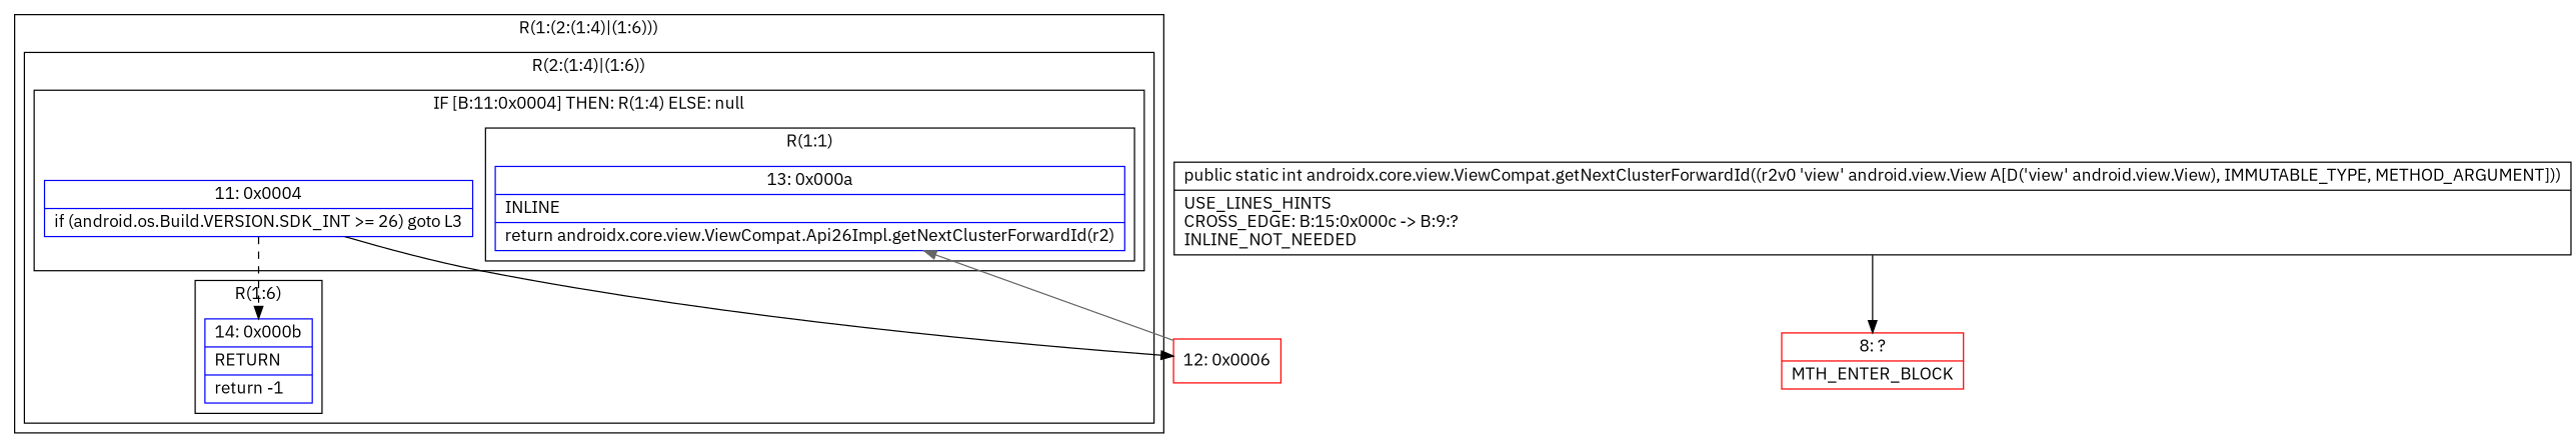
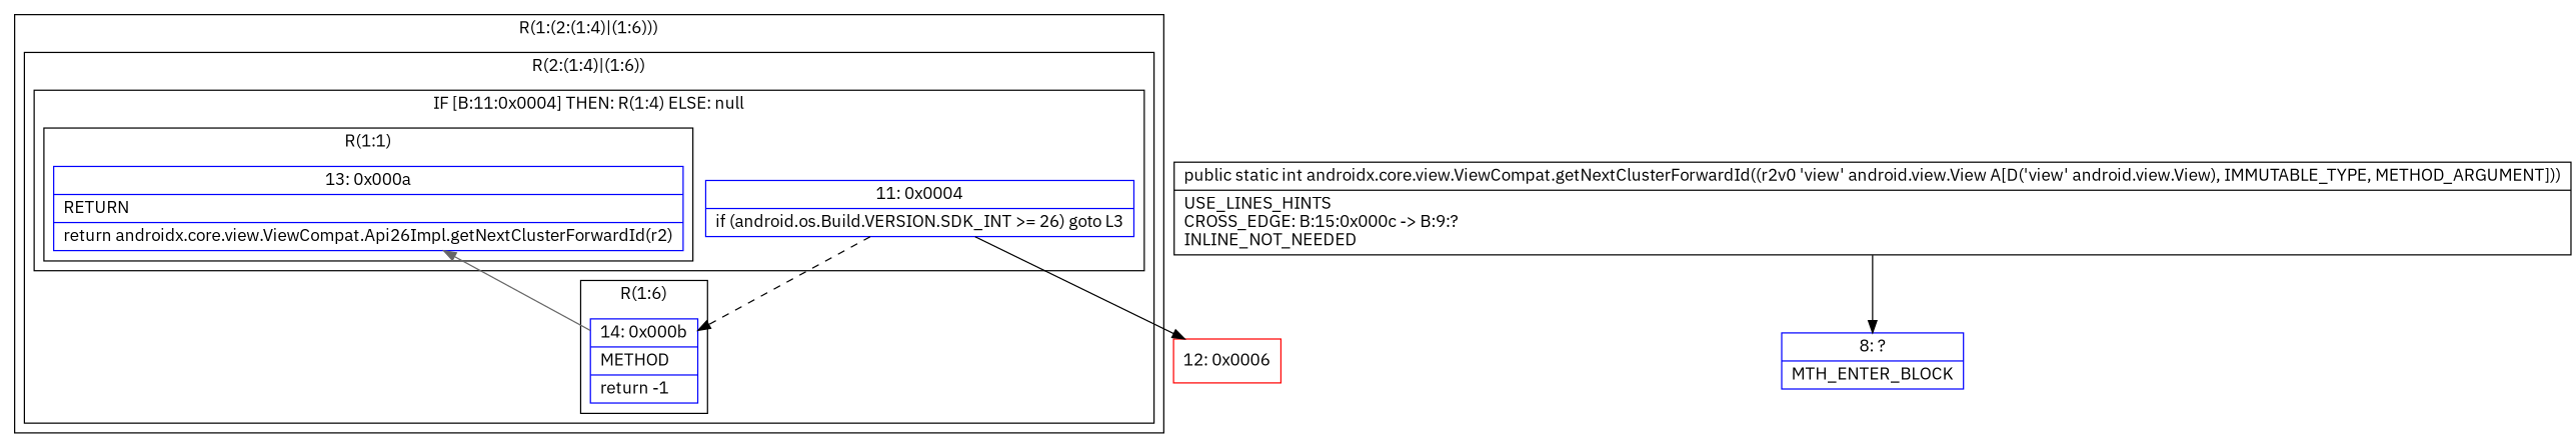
  digraph {
    fontname="IBM Plex Sans"
    node [color=blue fontname="IBM Plex Sans" shape=record]
    edge [color=black fontname="IBM Plex Sans"]
-   n1 [label="{13\:\ 0x000a|INLINE\l|return androidx.core.view.ViewCompat.Api26Impl.getNextClusterForwardId(r2)\l}"]
+   n1 [label="{13\:\ 0x000a|RETURN\l|return androidx.core.view.ViewCompat.Api26Impl.getNextClusterForwardId(r2)\l}"]
    n2 [label="{11\:\ 0x0004|if (android.os.Build.VERSION.SDK_INT \>= 26) goto L3\l}"]
-   n3 [label="{14\:\ 0x000b|RETURN\l|return \-1\l}"]
+   n3 [label="{14\:\ 0x000b|METHOD\l|return \-1\l}"]
    n4 [color=red label="{12\:\ 0x0006}"]
-   n5 [color=red label="{8\:\ ?|MTH_ENTER_BLOCK\l}"]
+   n5 [label="{8\:\ ?|MTH_ENTER_BLOCK\l}"]
    n6 [label="{public static int androidx.core.view.ViewCompat.getNextClusterForwardId((r2v0 'view' android.view.View A[D('view' android.view.View), IMMUTABLE_TYPE, METHOD_ARGUMENT]))  | USE_LINES_HINTS\lCROSS_EDGE: B:15:0x000c \-\> B:9:?\lINLINE_NOT_NEEDED\l}" color=""]
    subgraph cluster_1 {
      label="R(1:(2:(1:4)|(1:6)))"
      subgraph cluster_2 {
        label="R(2:(1:4)|(1:6))"
        subgraph cluster_3 {
          label="IF [B:11:0x0004] THEN: R(1:4) ELSE: null"
          n2
          subgraph cluster_4 {
            label="R(1:1)"
            n1
          }
        }
        subgraph cluster_5 {
          label="R(1:6)"
          n3
        }
      }
    }
    n2 -> n3 [style=dashed]
    n2 -> n4
-   n4 -> n1 [color=gray40]
+   n3 -> n1 [color=gray40]
    n6 -> n5
  }
